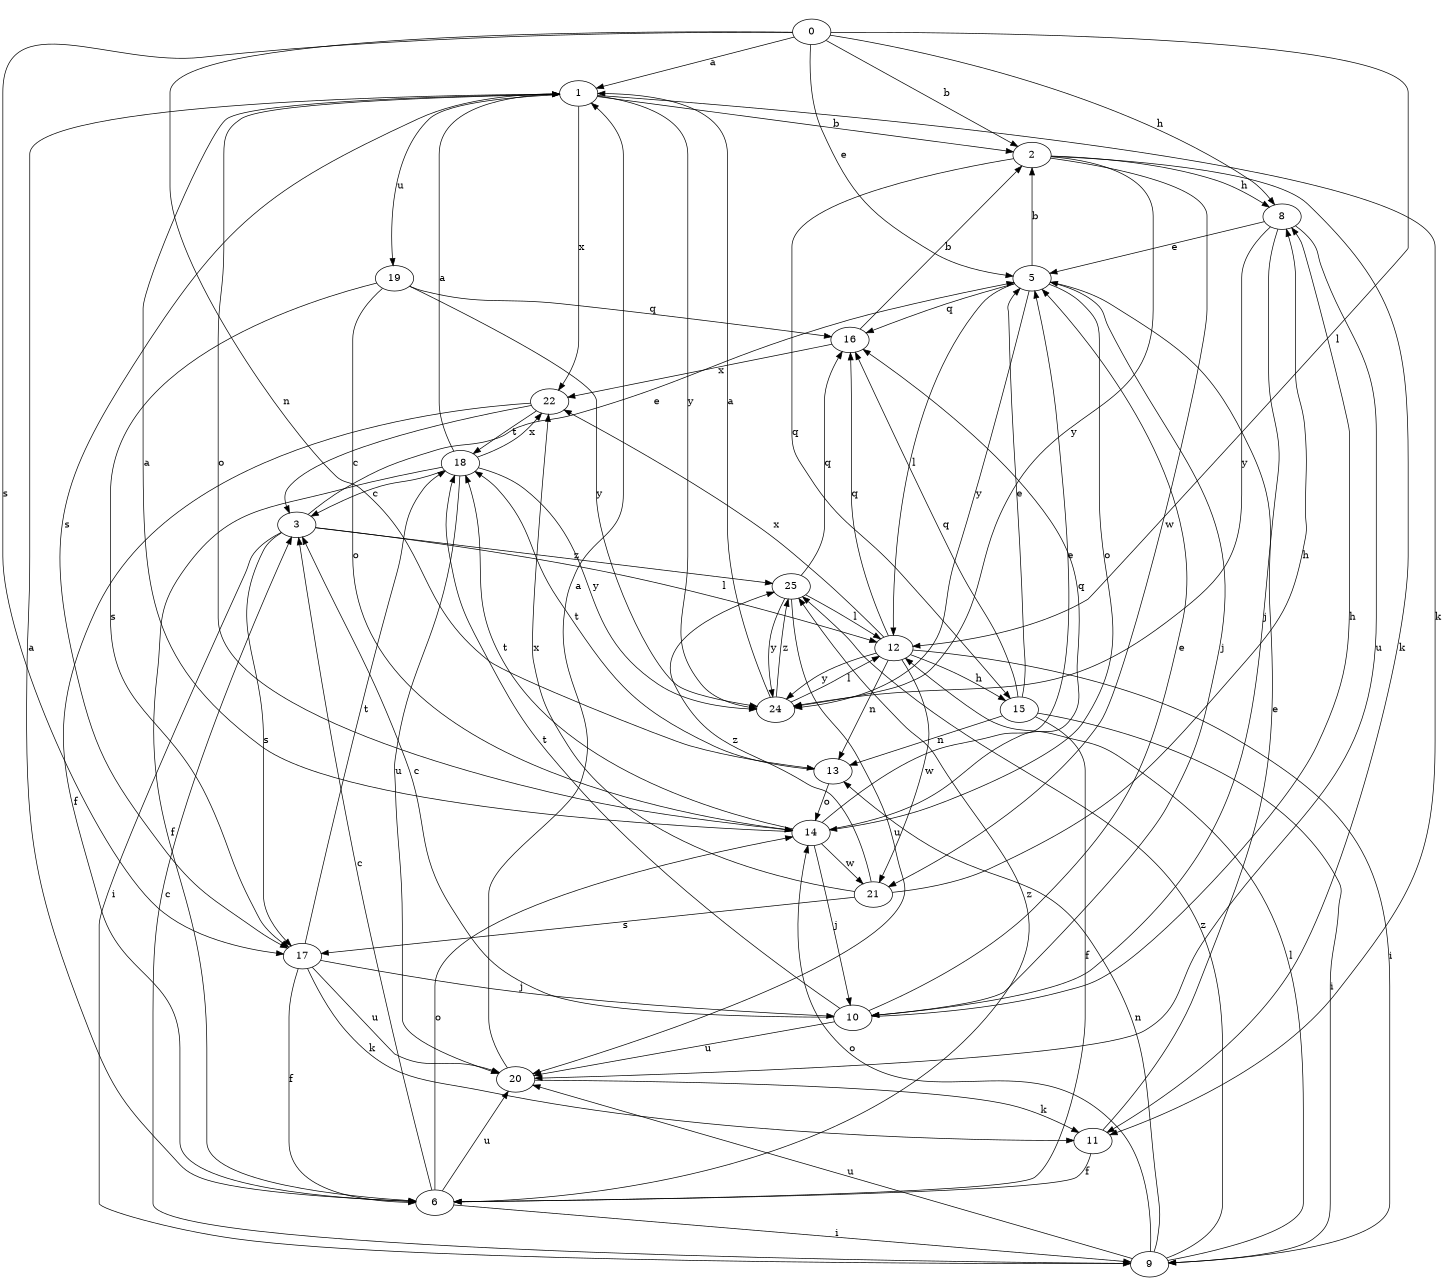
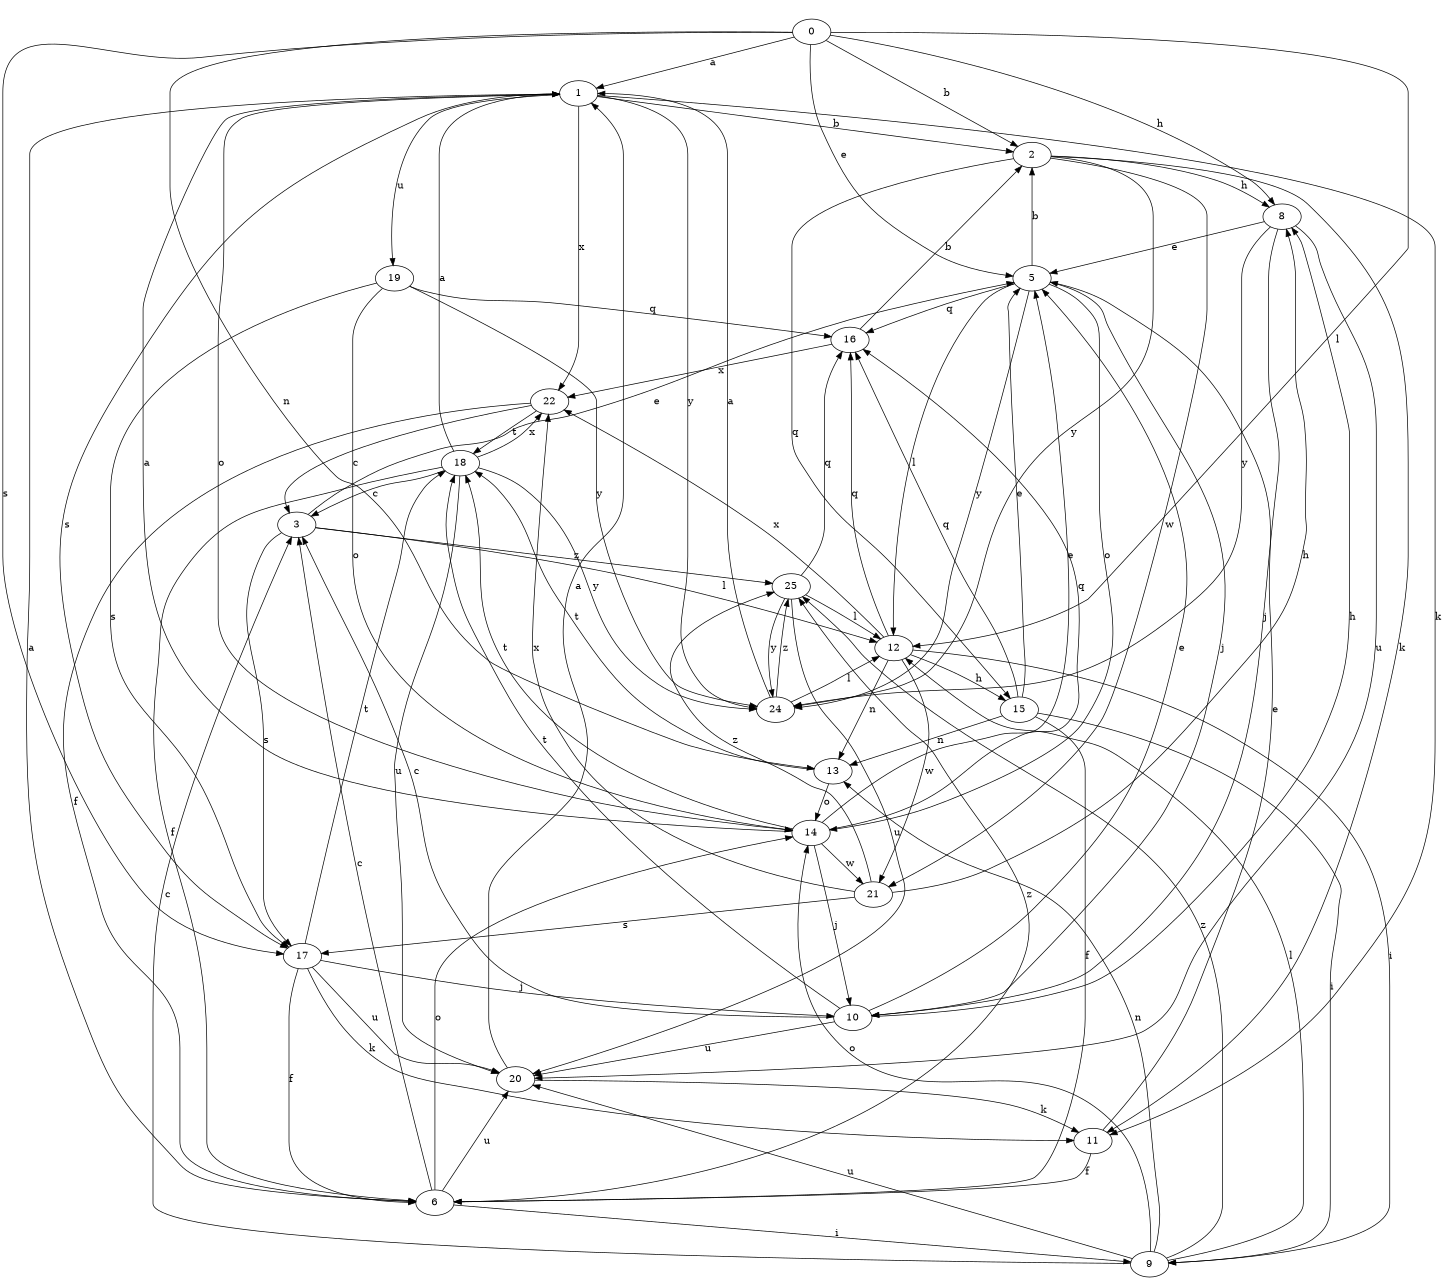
  strict digraph {
    0
    1
    2
    5
    8
    12
    13
    17
    11
    14
    19
    22
    24
    15
    21
    10
    16
    20
    9
    18
    6
    3
    25
    0 -> 1 [label=a]
    0 -> 2 [label=b]
    0 -> 5 [label=e]
    0 -> 8 [label=h]
    0 -> 12 [label=l]
    0 -> 13 [label=n]
    0 -> 17 [label=s]
    1 -> 2 [label=b]
    1 -> 17 [label=s]
    1 -> 11 [label=k]
    1 -> 14 [label=o]
    1 -> 19 [label=u]
    1 -> 22 [label=x]
    1 -> 24 [label=y]
    2 -> 8 [label=h]
    2 -> 11 [label=k]
    2 -> 24 [label=y]
    2 -> 15 [label=q]
    2 -> 21 [label=w]
    5 -> 2 [label=b]
    5 -> 12 [label=l]
    5 -> 14 [label=o]
    5 -> 24 [label=y]
    5 -> 10 [label=j]
    5 -> 16 [label=q]
    8 -> 5 [label=e]
    8 -> 24 [label=y]
    8 -> 10 [label=j]
    8 -> 20 [label=u]
    12 -> 13 [label=n]
    12 -> 22 [label=x]
-   12 -> 24 [label=y]
    12 -> 15 [label=h]
    12 -> 21 [label=w]
    12 -> 16 [label=q]
    12 -> 9 [label=i]
    13 -> 14 [label=o]
    13 -> 18 [label=t]
    17 -> 11 [label=k]
    17 -> 10 [label=j]
    17 -> 20 [label=u]
    17 -> 18 [label=t]
    17 -> 6 [label=f]
    11 -> 5 [label=e]
    11 -> 6 [label=f]
    14 -> 1 [label=a]
    14 -> 5 [label=e]
    14 -> 21 [label=w]
    14 -> 10 [label=j]
    14 -> 16 [label=q]
    14 -> 18 [label=t]
    19 -> 17 [label=s]
    19 -> 14 [label=o]
    19 -> 24 [label=y]
    19 -> 16 [label=q]
    22 -> 18 [label=t]
    22 -> 6 [label=f]
    22 -> 3 [label=c]
    24 -> 1 [label=a]
    24 -> 12 [label=l]
    24 -> 25 [label=z]
    15 -> 5 [label=e]
    15 -> 13 [label=n]
    15 -> 16 [label=q]
    15 -> 9 [label=i]
    15 -> 6 [label=f]
    21 -> 8 [label=h]
    21 -> 17 [label=s]
    21 -> 22 [label=x]
    21 -> 25 [label=z]
    10 -> 5 [label=e]
    10 -> 8 [label=h]
    10 -> 20 [label=u]
    10 -> 18 [label=t]
    10 -> 3 [label=c]
    16 -> 2 [label=b]
    16 -> 22 [label=x]
    20 -> 1 [label=a]
    20 -> 11 [label=k]
    9 -> 12 [label=l]
    9 -> 13 [label=n]
    9 -> 14 [label=o]
    9 -> 20 [label=u]
    9 -> 3 [label=c]
    9 -> 25 [label=z]
    18 -> 1 [label=a]
    18 -> 22 [label=x]
    18 -> 24 [label=y]
    18 -> 20 [label=u]
    18 -> 6 [label=f]
    18 -> 3 [label=c]
    6 -> 1 [label=a]
    6 -> 14 [label=o]
    6 -> 20 [label=u]
    6 -> 9 [label=i]
    6 -> 3 [label=c]
    6 -> 25 [label=z]
    3 -> 5 [label=e]
    3 -> 12 [label=l]
    3 -> 17 [label=s]
-   3 -> 9 [label=i]
    3 -> 25 [label=z]
    25 -> 12 [label=l]
    25 -> 24 [label=y]
    25 -> 16 [label=q]
    25 -> 20 [label=u]
  }
